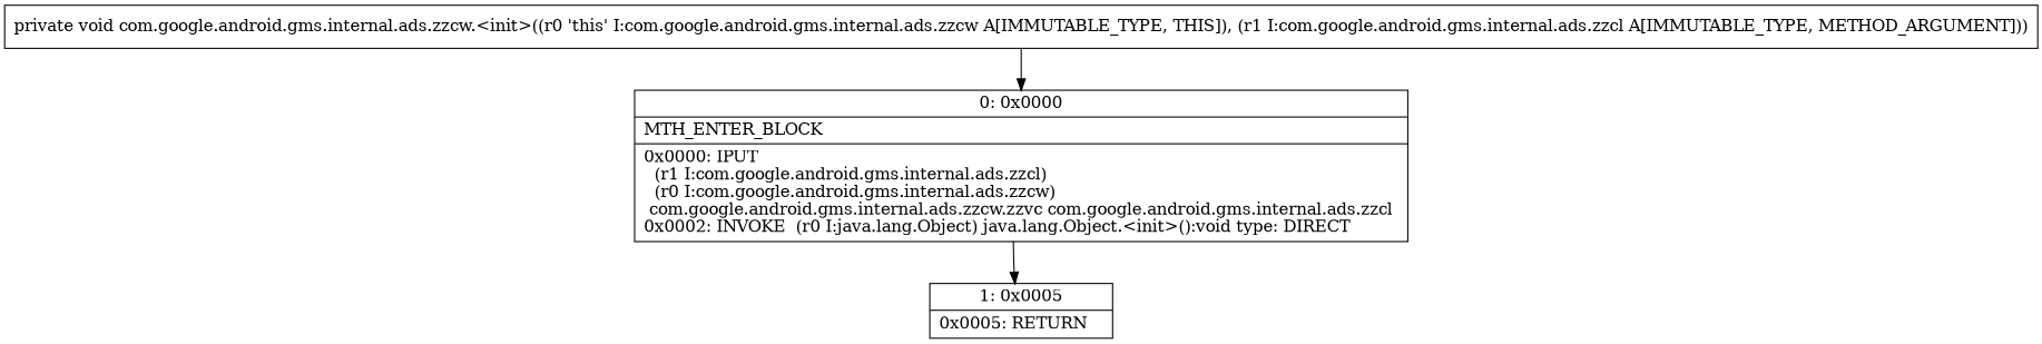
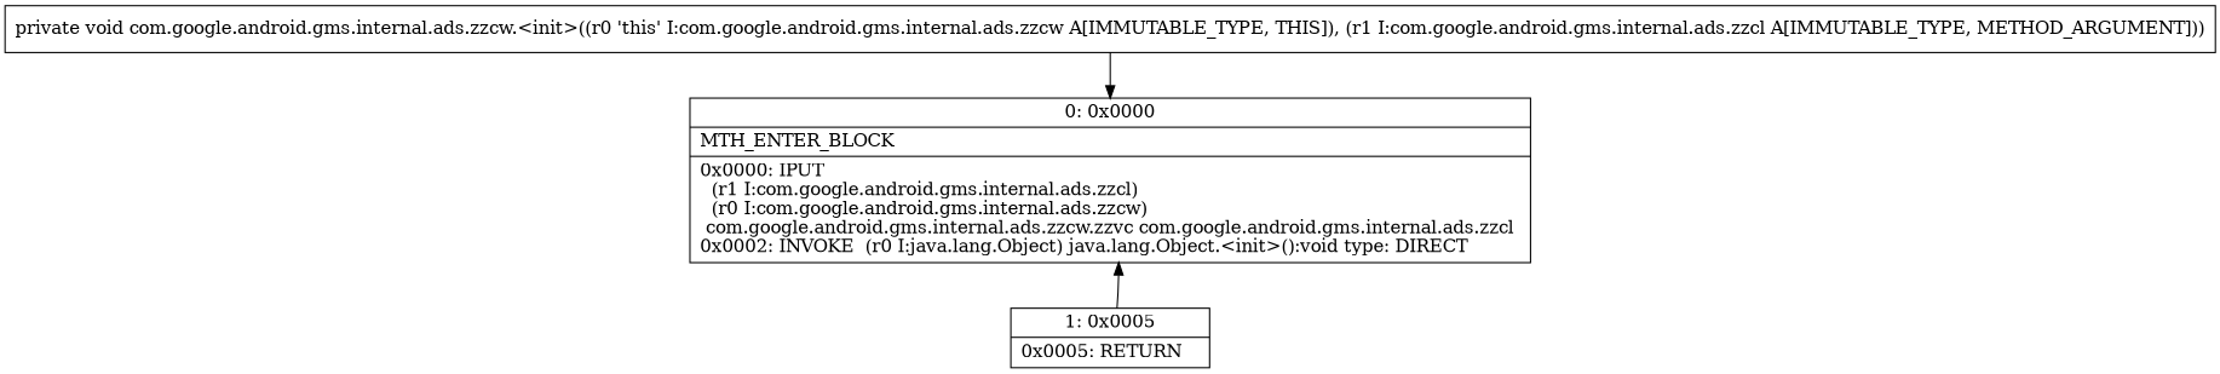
  digraph {
    node [shape=record]
    n1 [label="{0\:\ 0x0000|MTH_ENTER_BLOCK\l|0x0000: IPUT  \l  (r1 I:com.google.android.gms.internal.ads.zzcl)\l  (r0 I:com.google.android.gms.internal.ads.zzcw)\l com.google.android.gms.internal.ads.zzcw.zzvc com.google.android.gms.internal.ads.zzcl \l0x0002: INVOKE  (r0 I:java.lang.Object) java.lang.Object.\<init\>():void type: DIRECT \l}"]
    n2 [label="{1\:\ 0x0005|0x0005: RETURN   \l}"]
    n3 [label="{private void com.google.android.gms.internal.ads.zzcw.\<init\>((r0 'this' I:com.google.android.gms.internal.ads.zzcw A[IMMUTABLE_TYPE, THIS]), (r1 I:com.google.android.gms.internal.ads.zzcl A[IMMUTABLE_TYPE, METHOD_ARGUMENT])) }"]
-   n1 -> n2
+   n2 -> n1
    n3 -> n1
  }
